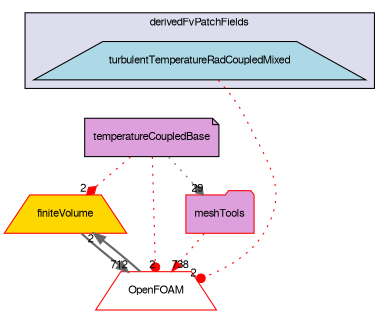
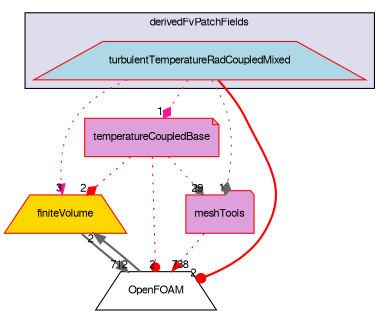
  digraph {
    compound=true
    node [fillcolor=plum fontname=FreeSans fontsize=10 shape=trapezium style=filled color=red]
    edge [arrowhead=normal color=gray40 headlabel=2 labeldistance=1.5 labelfontname=FreeSans labelfontsize=10 style=dotted]
-   n1 [fillcolor=lightblue label=turbulentTemperatureRadCoupledMixed pencolor=black color=""]
+   n1 [fillcolor=lightblue label=turbulentTemperatureRadCoupledMixed pencolor=black]
    n2 [fillcolor=gold label=finiteVolume]
-   n3 [label=temperatureCoupledBase shape=note color=""]
+   n3 [label=temperatureCoupledBase shape=note]
    n4 [label=meshTools shape=folder]
-   n5 [fillcolor=white label=OpenFOAM]
+   n5 [color=black fillcolor=white label=OpenFOAM]
    subgraph cluster_1 {
      bgcolor="#ddddee"
      fontname=FreeSans
      fontsize=10
      label=derivedFvPatchFields
      pencolor=black
      n1
    }
-   n1 -> n5 [arrowhead=dot color=red]
+   n1 -> n2 [color=deeppink headlabel=3]
+   n1 -> n3 [arrowhead=diamond color=deeppink headlabel=1]
+   n1 -> n4 [arrowhead=diamond headlabel=1]
+   n1 -> n5 [arrowhead=dot color=red style=bold]
    n2 -> n5 [headlabel=712 style=bold]
    n3 -> n2 [arrowhead=diamond color=red]
    n3 -> n4 [arrowhead=diamond headlabel=29]
    n3 -> n5 [arrowhead=dot color=red]
    n4 -> n5 [color=red headlabel=738]
    n5 -> n2 [style=bold]
  }
